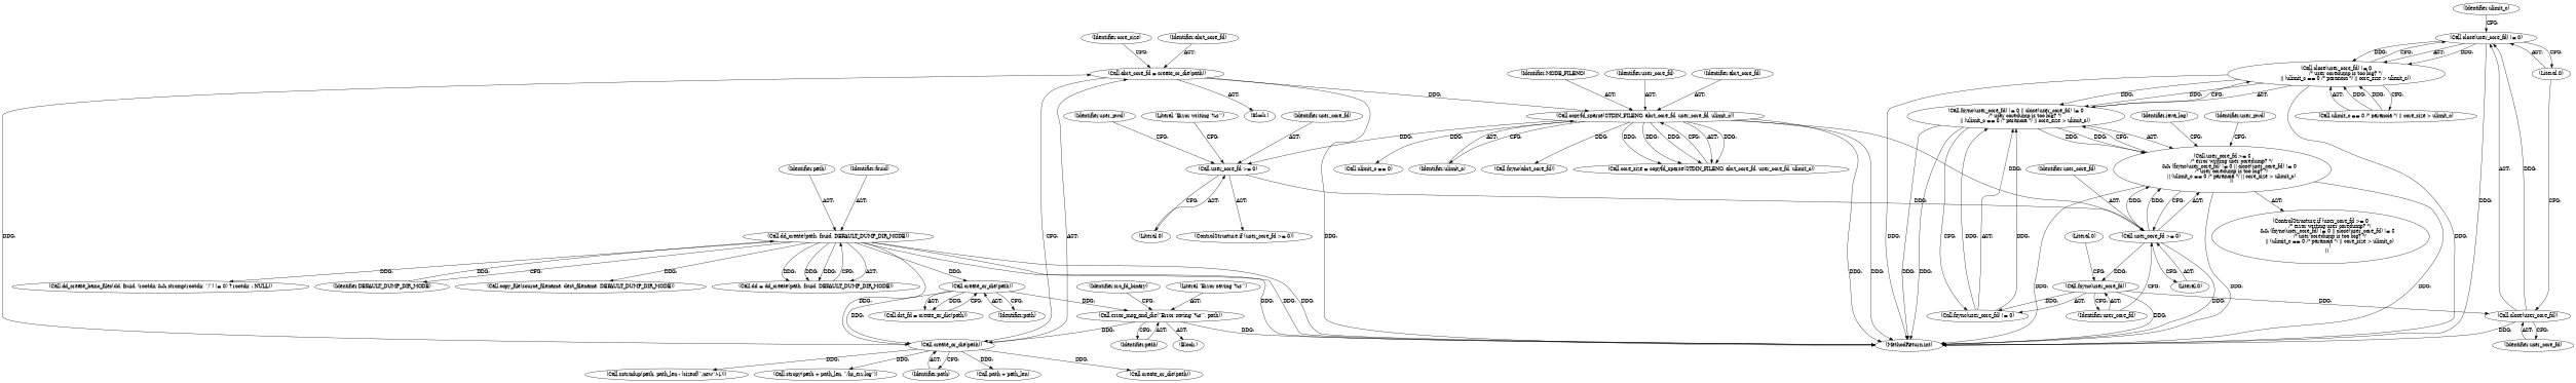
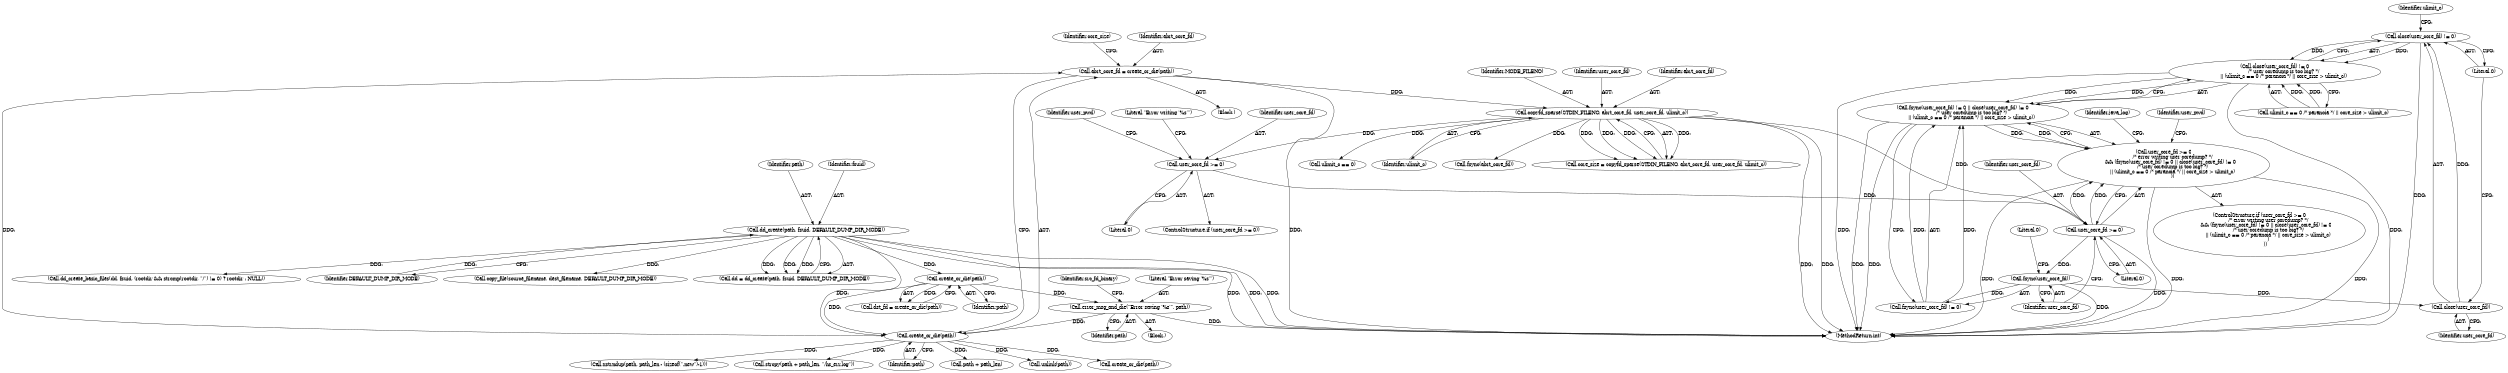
  digraph {
    n1 [label="(Call,close(user_core_fd) != 0)"]
    n2 [label="(Call,close(user_core_fd) != 0\n            /* user coredump is too big? */\n            || (ulimit_c == 0 /* paranoia */ || core_size > ulimit_c))"]
    n3 [label="(MethodReturn,int)"]
    n4 [label="(Literal,0)"]
    n5 [label="(Call,fsync(user_core_fd) != 0 || close(user_core_fd) != 0\n            /* user coredump is too big? */\n            || (ulimit_c == 0 /* paranoia */ || core_size > ulimit_c))"]
    n6 [label="(Call,ulimit_c == 0 /* paranoia */ || core_size > ulimit_c)"]
    n7 [label="(Call,close(user_core_fd))"]
    n8 [label="(Identifier,user_core_fd)"]
    n9 [label="(Call,fsync(user_core_fd))"]
    n10 [label="(Call,fsync(user_core_fd) != 0)"]
    n11 [label="(Identifier,user_core_fd)"]
    n12 [label="(Call,user_core_fd >= 0)"]
    n13 [label="(Call,user_core_fd >= 0\n            /* error writing user coredump? */\n         && (fsync(user_core_fd) != 0 || close(user_core_fd) != 0\n            /* user coredump is too big? */\n            || (ulimit_c == 0 /* paranoia */ || core_size > ulimit_c)\n            ))"]
    n14 [label="(Literal,0)"]
    n15 [label="(ControlStructure,if (user_core_fd >= 0\n            /* error writing user coredump? */\n         && (fsync(user_core_fd) != 0 || close(user_core_fd) != 0\n            /* user coredump is too big? */\n            || (ulimit_c == 0 /* paranoia */ || core_size > ulimit_c)\n            )\n        ))"]
    n16 [label="(Call,user_core_fd >= 0)"]
    n17 [label="(ControlStructure,if (user_core_fd >= 0))"]
    n18 [label="(Literal,0)"]
    n19 [label="(Call,copyfd_sparse(STDIN_FILENO, abrt_core_fd, user_core_fd, ulimit_c))"]
    n20 [label="(Identifier,ulimit_c)"]
    n21 [label="(Call,fsync(abrt_core_fd))"]
    n22 [label="(Call,core_size = copyfd_sparse(STDIN_FILENO, abrt_core_fd, user_core_fd, ulimit_c))"]
    n23 [label="(Call,ulimit_c == 0)"]
    n24 [label="(Call,abrt_core_fd = create_or_die(path))"]
    n25 [label="(Call,create_or_die(path))"]
    n26 [label="(Block,)"]
    n27 [label="(Call,xstrndup(path, path_len - (sizeof(\".new\")-1)))"]
    n28 [label="(Call,strcpy(path + path_len, \"/hs_err.log\"))"]
    n29 [label="(Identifier,path)"]
    n30 [label="(Call,path + path_len)"]
+   n31 [label="(Call,unlink(path))"]
    n32 [label="(Call,create_or_die(path))"]
    n33 [label="(Call,error_msg_and_die(\"Error saving '%s'\", path))"]
    n34 [label="(Identifier,path)"]
    n35 [label="(Block,)"]
    n36 [label="(Call,create_or_die(path))"]
    n37 [label="(Identifier,path)"]
    n38 [label="(Call,dst_fd = create_or_die(path))"]
    n39 [label="(Call,dd_create(path, fsuid, DEFAULT_DUMP_DIR_MODE))"]
    n40 [label="(Call,dd_create_basic_files(dd, fsuid, (rootdir && strcmp(rootdir, \"/\") != 0) ? rootdir : NULL))"]
    n41 [label="(Identifier,DEFAULT_DUMP_DIR_MODE)"]
    n42 [label="(Call,copy_file(source_filename, dest_filename, DEFAULT_DUMP_DIR_MODE))"]
    n43 [label="(Call,dd = dd_create(path, fsuid, DEFAULT_DUMP_DIR_MODE))"]
    n44 [label="(Identifier,src_fd_binary)"]
    n45 [label="(Identifier,path)"]
    n46 [label="(Literal,\"Error saving '%s'\")"]
    n47 [label="(Identifier,ulimit_c)"]
    n48 [label="(Identifier,abrt_core_fd)"]
    n49 [label="(Identifier,java_log)"]
    n50 [label="(Identifier,user_core_fd)"]
    n51 [label="(Identifier,user_pwd)"]
    n52 [label="(Identifier,user_pwd)"]
    n53 [label="(Identifier,MODE_FILENO)"]
    n54 [label="(Literal,0)"]
    n55 [label="(Identifier,user_core_fd)"]
    n56 [label="(Identifier,abrt_core_fd)"]
    n57 [label="(Identifier,fsuid)"]
    n58 [label="(Literal,\"Error writing '%s'\")"]
    n59 [label="(Identifier,user_core_fd)"]
    n60 [label="(Identifier,core_size)"]
    n1 -> n2 [label="AST: "]
    n1 -> n2 [label="DDG: "]
    n1 -> n2 [label="DDG: "]
    n1 -> n3 [label="DDG: "]
    n1 -> n4 [label="CFG: "]
    n2 -> n1 [label="CFG: "]
    n2 -> n3 [label="DDG: "]
    n2 -> n3 [label="DDG: "]
    n2 -> n5 [label="AST: "]
    n2 -> n5 [label="DDG: "]
    n2 -> n5 [label="DDG: "]
    n2 -> n6 [label="CFG: "]
    n4 -> n1 [label="AST: "]
    n4 -> n7 [label="CFG: "]
    n5 -> n2 [label="CFG: "]
    n5 -> n3 [label="DDG: "]
    n5 -> n3 [label="DDG: "]
    n5 -> n10 [label="CFG: "]
    n5 -> n13 [label="AST: "]
    n5 -> n13 [label="DDG: "]
    n5 -> n13 [label="DDG: "]
    n6 -> n2 [label="AST: "]
    n6 -> n2 [label="DDG: "]
    n6 -> n2 [label="DDG: "]
    n7 -> n1 [label="AST: "]
    n7 -> n1 [label="DDG: "]
-   n7 -> n3 [label="DDG: "]
    n7 -> n8 [label="CFG: "]
    n8 -> n7 [label="AST: "]
    n9 -> n3 [label="DDG: "]
    n9 -> n7 [label="DDG: "]
    n9 -> n10 [label="AST: "]
    n9 -> n10 [label="DDG: "]
    n9 -> n11 [label="CFG: "]
    n10 -> n5 [label="AST: "]
    n10 -> n5 [label="DDG: "]
    n10 -> n5 [label="DDG: "]
    n11 -> n9 [label="AST: "]
    n11 -> n12 [label="CFG: "]
    n12 -> n3 [label="DDG: "]
    n12 -> n9 [label="DDG: "]
    n12 -> n13 [label="AST: "]
    n12 -> n13 [label="DDG: "]
    n12 -> n13 [label="DDG: "]
    n12 -> n14 [label="CFG: "]
    n13 -> n3 [label="DDG: "]
    n13 -> n3 [label="DDG: "]
    n13 -> n3 [label="DDG: "]
    n13 -> n5 [label="CFG: "]
    n13 -> n12 [label="CFG: "]
    n13 -> n15 [label="AST: "]
    n14 -> n12 [label="AST: "]
    n16 -> n12 [label="DDG: "]
    n16 -> n17 [label="AST: "]
    n16 -> n18 [label="CFG: "]
    n18 -> n16 [label="AST: "]
    n19 -> n3 [label="DDG: "]
    n19 -> n3 [label="DDG: "]
    n19 -> n12 [label="DDG: "]
    n19 -> n16 [label="DDG: "]
    n19 -> n20 [label="CFG: "]
    n19 -> n21 [label="DDG: "]
    n19 -> n22 [label="AST: "]
    n19 -> n22 [label="DDG: "]
    n19 -> n22 [label="DDG: "]
    n19 -> n22 [label="DDG: "]
    n19 -> n22 [label="DDG: "]
    n19 -> n23 [label="DDG: "]
    n20 -> n19 [label="AST: "]
    n22 -> n19 [label="CFG: "]
    n24 -> n3 [label="DDG: "]
    n24 -> n19 [label="DDG: "]
    n24 -> n25 [label="CFG: "]
    n24 -> n26 [label="AST: "]
    n25 -> n24 [label="AST: "]
    n25 -> n24 [label="DDG: "]
    n25 -> n27 [label="DDG: "]
    n25 -> n28 [label="DDG: "]
    n25 -> n29 [label="CFG: "]
    n25 -> n30 [label="DDG: "]
+   n25 -> n31 [label="DDG: "]
    n25 -> n32 [label="DDG: "]
    n29 -> n25 [label="AST: "]
    n33 -> n3 [label="DDG: "]
    n33 -> n25 [label="DDG: "]
    n33 -> n34 [label="CFG: "]
    n33 -> n35 [label="AST: "]
    n34 -> n33 [label="AST: "]
    n36 -> n25 [label="DDG: "]
    n36 -> n33 [label="DDG: "]
    n36 -> n37 [label="CFG: "]
    n36 -> n38 [label="AST: "]
    n36 -> n38 [label="DDG: "]
    n37 -> n36 [label="AST: "]
    n38 -> n36 [label="CFG: "]
    n39 -> n3 [label="DDG: "]
    n39 -> n3 [label="DDG: "]
    n39 -> n3 [label="DDG: "]
    n39 -> n25 [label="DDG: "]
    n39 -> n36 [label="DDG: "]
    n39 -> n40 [label="DDG: "]
    n39 -> n41 [label="CFG: "]
    n39 -> n42 [label="DDG: "]
    n39 -> n43 [label="AST: "]
    n39 -> n43 [label="DDG: "]
    n39 -> n43 [label="DDG: "]
    n39 -> n43 [label="DDG: "]
    n41 -> n39 [label="DDG: "]
    n43 -> n39 [label="CFG: "]
    n44 -> n33 [label="CFG: "]
    n45 -> n39 [label="AST: "]
    n46 -> n33 [label="AST: "]
    n47 -> n1 [label="CFG: "]
    n48 -> n19 [label="AST: "]
    n49 -> n13 [label="CFG: "]
    n50 -> n12 [label="AST: "]
    n51 -> n13 [label="CFG: "]
    n52 -> n16 [label="CFG: "]
    n53 -> n19 [label="AST: "]
    n54 -> n9 [label="CFG: "]
    n55 -> n19 [label="AST: "]
    n56 -> n24 [label="AST: "]
    n57 -> n39 [label="AST: "]
    n58 -> n16 [label="CFG: "]
    n59 -> n16 [label="AST: "]
    n60 -> n24 [label="CFG: "]
  }
